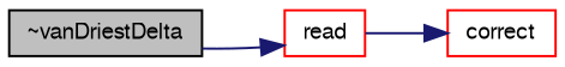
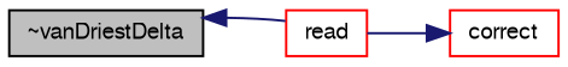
  digraph {
    rankdir=LR
    node [color=red fontname=FreeSans fontsize=10 shape=record]
    edge [color=midnightblue fontname=FreeSans fontsize=10 labelfontname=FreeSans labelfontsize=10 style=solid]
    n1 [color=black fillcolor=grey75 fontcolor=black height=0.2 label="~vanDriestDelta" style=filled width=0.4]
    n2 [height=0.2 label=read width=0.4]
    n3 [height=0.2 label=correct width=0.4]
-   n1 -> n2
+   n2 -> n1
    n2 -> n3
  }
